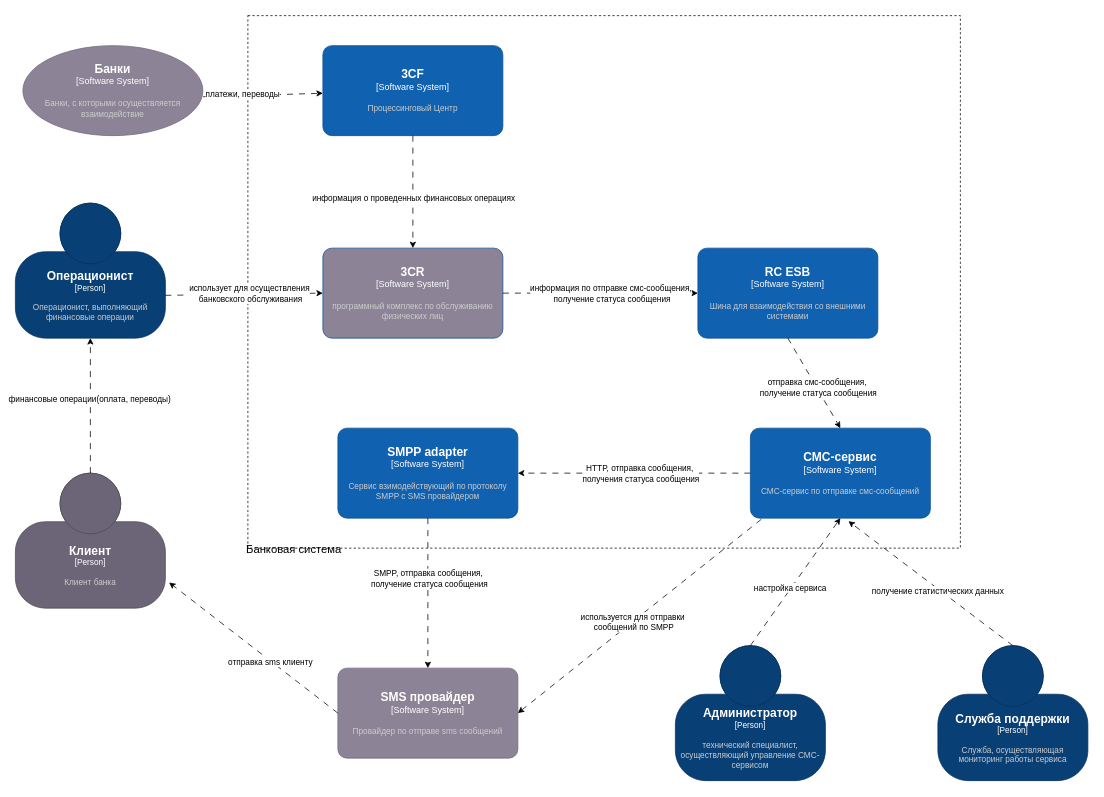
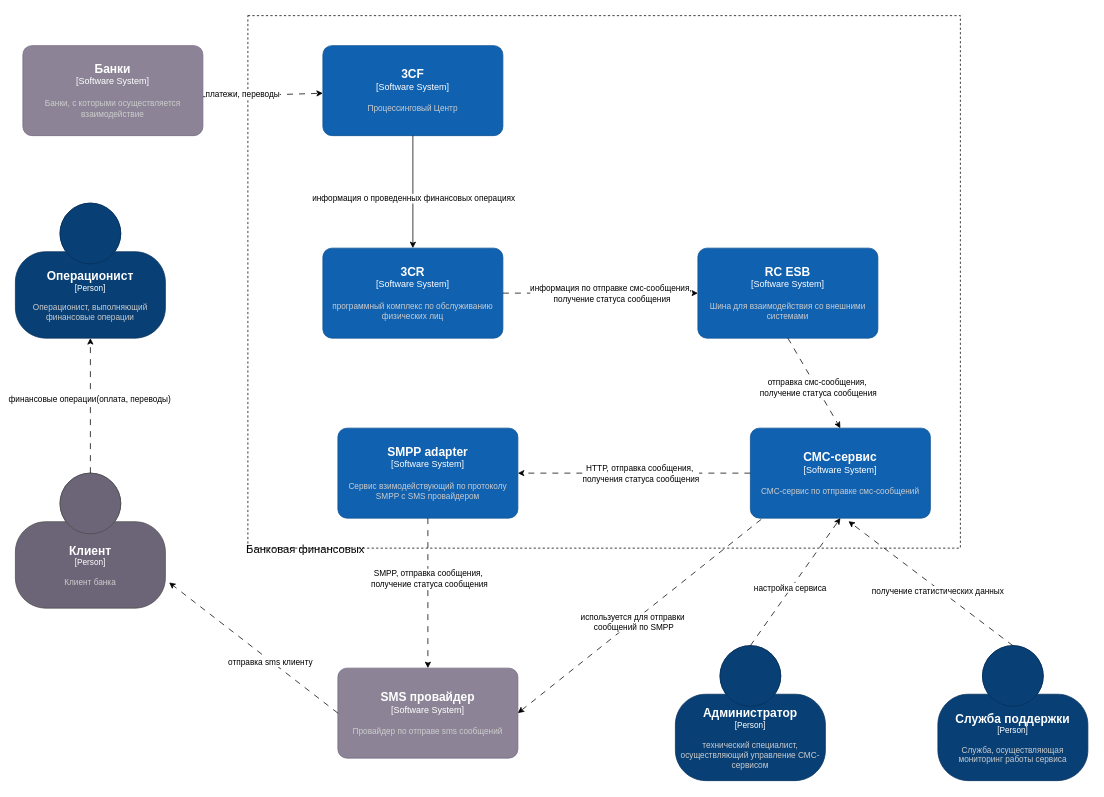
  <mxCell id="0" />
  <mxCell id="1" parent="0" />
- <mxCell id="2" value="&lt;div style=&quot;text-align: justify; padding-top: 0px; margin-top: -120px; margin-right: -400px;&quot;&gt;&lt;span style=&quot;background-color: initial;&quot;&gt;&lt;font style=&quot;font-size: 15px;&quot;&gt;Банковая система&lt;/font&gt;&lt;/span&gt;&lt;/div&gt;" style="rounded=0;whiteSpace=wrap;html=1;dashed=1;align=right;labelPosition=left;verticalLabelPosition=bottom;verticalAlign=top;spacingBottom=-4;" parent="1" vertex="1"><mxGeometry x="330" y="20" width="950" height="710" as="geometry" /></mxCell>
+ <mxCell id="2" value="&lt;div style=&quot;text-align: justify; padding-top: 0px; margin-top: -120px; margin-right: -400px;&quot;&gt;&lt;span style=&quot;background-color: initial;&quot;&gt;&lt;font style=&quot;font-size: 15px;&quot;&gt;Банковая финансовых&lt;/font&gt;&lt;/span&gt;&lt;/div&gt;" style="rounded=0;whiteSpace=wrap;html=1;dashed=1;align=right;labelPosition=left;verticalLabelPosition=bottom;verticalAlign=top;spacingBottom=-4;" parent="1" vertex="1"><mxGeometry x="330" y="20" width="950" height="710" as="geometry" /></mxCell>
  <mxCell id="3" value="&lt;font style=&quot;font-size: 16px&quot;&gt;&lt;b&gt;Операционист&lt;/b&gt;&lt;/font&gt;&lt;div&gt;[Person]&lt;/div&gt;&lt;br&gt;&lt;div&gt;&lt;font style=&quot;font-size: 11px&quot;&gt;&lt;font color=&quot;#cccccc&quot;&gt;Операционист, выполняющий финансовые операции&lt;/font&gt;&lt;/div&gt;" style="html=1;fontSize=11;dashed=0;whiteSpace=wrap;fillColor=#083F75;strokeColor=#06315C;fontColor=#ffffff;shape=mxgraph.c4.person2;align=center;metaEdit=1;points=[[0.5,0,0],[1,0.5,0],[1,0.75,0],[0.75,1,0],[0.5,1,0],[0.25,1,0],[0,0.75,0],[0,0.5,0]];resizable=0;" parent="1" vertex="1"><mxGeometry x="20" y="270" width="200" height="180" as="geometry" /></mxCell>
  <mxCell id="4" value="&lt;font style=&quot;font-size: 16px&quot;&gt;&lt;b&gt;Клиент&lt;/b&gt;&lt;/font&gt;&lt;div&gt;[Person]&lt;/div&gt;&lt;br&gt;&lt;div&gt;&lt;font style=&quot;font-size: 11px&quot;&gt;&lt;font color=&quot;#cccccc&quot;&gt;Клиент банка&lt;/font&gt;&lt;/div&gt;" style="html=1;fontSize=11;dashed=0;whiteSpace=wrap;fillColor=#6C6477;strokeColor=#4D4D4D;fontColor=#ffffff;shape=mxgraph.c4.person2;align=center;metaEdit=1;points=[[0.5,0,0],[1,0.5,0],[1,0.75,0],[0.75,1,0],[0.5,1,0],[0.25,1,0],[0,0.75,0],[0,0.5,0]];resizable=0;" parent="1" vertex="1"><mxGeometry x="20" y="630" width="200" height="180" as="geometry" /></mxCell>
  <mxCell id="5" value="&lt;font style=&quot;font-size: 16px&quot;&gt;&lt;b&gt;SMS провайдер&lt;/b&gt;&lt;/font&gt;&lt;div&gt;[Software System]&lt;/div&gt;&lt;br&gt;&lt;div&gt;&lt;font style=&quot;font-size: 11px&quot;&gt;&lt;font color=&quot;#cccccc&quot;&gt;Провайдер по отправе sms сообщений&lt;/font&gt;&lt;/div&gt;" style="rounded=1;whiteSpace=wrap;html=1;labelBackgroundColor=none;fillColor=#8C8496;fontColor=#ffffff;align=center;arcSize=10;strokeColor=#736782;metaEdit=1;resizable=0;points=[[0.25,0,0],[0.5,0,0],[0.75,0,0],[1,0.25,0],[1,0.5,0],[1,0.75,0],[0.75,1,0],[0.5,1,0],[0.25,1,0],[0,0.75,0],[0,0.5,0],[0,0.25,0]];" parent="1" vertex="1"><mxGeometry x="450" y="890" width="240" height="120" as="geometry" /></mxCell>
- <mxCell id="6" value="&lt;font style=&quot;font-size: 16px&quot;&gt;&lt;b&gt;3CR&lt;/b&gt;&lt;/font&gt;&lt;div&gt;[Software System]&lt;/div&gt;&lt;br&gt;&lt;div&gt;&lt;font style=&quot;font-size: 11px&quot;&gt;&lt;font color=&quot;#cccccc&quot;&gt;программный комплекс по обслуживанию физических лиц&lt;/font&gt;&lt;/div&gt;" style="rounded=1;whiteSpace=wrap;html=1;labelBackgroundColor=none;fillColor=#8c8496;fontColor=#ffffff;align=center;arcSize=10;strokeColor=#0D5091;metaEdit=1;resizable=0;points=[[0.25,0,0],[0.5,0,0],[0.75,0,0],[1,0.25,0],[1,0.5,0],[1,0.75,0],[0.75,1,0],[0.5,1,0],[0.25,1,0],[0,0.75,0],[0,0.5,0],[0,0.25,0]];" parent="1" vertex="1"><mxGeometry x="430" y="330" width="240" height="120" as="geometry" /></mxCell>
+ <mxCell id="6" value="&lt;font style=&quot;font-size: 16px&quot;&gt;&lt;b&gt;3CR&lt;/b&gt;&lt;/font&gt;&lt;div&gt;[Software System]&lt;/div&gt;&lt;br&gt;&lt;div&gt;&lt;font style=&quot;font-size: 11px&quot;&gt;&lt;font color=&quot;#cccccc&quot;&gt;программный комплекс по обслуживанию физических лиц&lt;/font&gt;&lt;/div&gt;" style="rounded=1;whiteSpace=wrap;html=1;labelBackgroundColor=none;fillColor=#1061B0;fontColor=#ffffff;align=center;arcSize=10;strokeColor=#0D5091;metaEdit=1;resizable=0;points=[[0.25,0,0],[0.5,0,0],[0.75,0,0],[1,0.25,0],[1,0.5,0],[1,0.75,0],[0.75,1,0],[0.5,1,0],[0.25,1,0],[0,0.75,0],[0,0.5,0],[0,0.25,0]];" parent="1" vertex="1"><mxGeometry x="430" y="330" width="240" height="120" as="geometry" /></mxCell>
  <mxCell id="7" value="&lt;font style=&quot;font-size: 16px&quot;&gt;&lt;b&gt;3CF&lt;/b&gt;&lt;/font&gt;&lt;div&gt;[Software System]&lt;/div&gt;&lt;br&gt;&lt;div&gt;&lt;font style=&quot;font-size: 11px&quot;&gt;&lt;font color=&quot;#cccccc&quot;&gt;Процессинговый Центр &lt;/font&gt;&lt;/div&gt;" style="rounded=1;whiteSpace=wrap;html=1;labelBackgroundColor=none;fillColor=#1061B0;fontColor=#ffffff;align=center;arcSize=10;strokeColor=#0D5091;metaEdit=1;resizable=0;points=[[0.25,0,0],[0.5,0,0],[0.75,0,0],[1,0.25,0],[1,0.5,0],[1,0.75,0],[0.75,1,0],[0.5,1,0],[0.25,1,0],[0,0.75,0],[0,0.5,0],[0,0.25,0]];" parent="1" vertex="1"><mxGeometry x="430" y="60" width="240" height="120" as="geometry" /></mxCell>
  <mxCell id="8" value="" style="endArrow=classic;html=1;rounded=0;dashed=1;dashPattern=8 8;entryX=0.5;entryY=1;entryDx=0;entryDy=0;entryPerimeter=0;exitX=0.5;exitY=0;exitDx=0;exitDy=0;exitPerimeter=0;" parent="1" source="4" target="3" edge="1"><mxGeometry width="50" height="50" relative="1" as="geometry"><mxPoint x="90" y="780" as="sourcePoint" /><mxPoint x="90" y="630" as="targetPoint" /></mxGeometry></mxCell>
  <mxCell id="9" value="финансовые операции(оплата, переводы)" style="edgeLabel;html=1;align=center;verticalAlign=middle;resizable=0;points=[];" parent="8" vertex="1" connectable="0"><mxGeometry x="0.114" y="2" relative="1" as="geometry"><mxPoint as="offset" /></mxGeometry></mxCell>
- <mxCell id="10" value="&lt;font style=&quot;font-size: 16px&quot;&gt;&lt;b&gt;Банки&lt;/b&gt;&lt;/font&gt;&lt;div&gt;[Software System]&lt;/div&gt;&lt;br&gt;&lt;div&gt;&lt;font style=&quot;font-size: 11px&quot;&gt;&lt;font color=&quot;#cccccc&quot;&gt;Банки, с которыми осуществляется взаимодействие&lt;/font&gt;&lt;/div&gt;" style="ellipse;whiteSpace=wrap;html=1;labelBackgroundColor=none;fillColor=#8C8496;fontColor=#ffffff;align=center;arcSize=10;strokeColor=#736782;metaEdit=1;resizable=0;points=[[0.25,0,0],[0.5,0,0],[0.75,0,0],[1,0.25,0],[1,0.5,0],[1,0.75,0],[0.75,1,0],[0.5,1,0],[0.25,1,0],[0,0.75,0],[0,0.5,0],[0,0.25,0]];" parent="1" vertex="1"><mxGeometry x="30" y="60" width="240" height="120" as="geometry" /></mxCell>
+ <mxCell id="10" value="&lt;font style=&quot;font-size: 16px&quot;&gt;&lt;b&gt;Банки&lt;/b&gt;&lt;/font&gt;&lt;div&gt;[Software System]&lt;/div&gt;&lt;br&gt;&lt;div&gt;&lt;font style=&quot;font-size: 11px&quot;&gt;&lt;font color=&quot;#cccccc&quot;&gt;Банки, с которыми осуществляется взаимодействие&lt;/font&gt;&lt;/div&gt;" style="rounded=1;whiteSpace=wrap;html=1;labelBackgroundColor=none;fillColor=#8C8496;fontColor=#ffffff;align=center;arcSize=10;strokeColor=#736782;metaEdit=1;resizable=0;points=[[0.25,0,0],[0.5,0,0],[0.75,0,0],[1,0.25,0],[1,0.5,0],[1,0.75,0],[0.75,1,0],[0.5,1,0],[0.25,1,0],[0,0.75,0],[0,0.5,0],[0,0.25,0]];" parent="1" vertex="1"><mxGeometry x="30" y="60" width="240" height="120" as="geometry" /></mxCell>
  <mxCell id="11" value="" style="endArrow=classic;html=1;rounded=0;exitX=1.001;exitY=0.568;exitDx=0;exitDy=0;exitPerimeter=0;dashed=1;dashPattern=8 8;" parent="1" source="10" target="7" edge="1"><mxGeometry width="50" height="50" relative="1" as="geometry"><mxPoint x="710" y="370" as="sourcePoint" /><mxPoint x="760" y="320" as="targetPoint" /></mxGeometry></mxCell>
  <mxCell id="12" value="платежи, переводы" style="edgeLabel;html=1;align=center;verticalAlign=middle;resizable=0;points=[];" parent="11" vertex="1" connectable="0"><mxGeometry x="-0.352" y="2" relative="1" as="geometry"><mxPoint as="offset" /></mxGeometry></mxCell>
- <mxCell id="13" value="" style="endArrow=classic;html=1;rounded=0;exitX=0.5;exitY=1;exitDx=0;exitDy=0;exitPerimeter=0;entryX=0.5;entryY=0;entryDx=0;entryDy=0;entryPerimeter=0;dashed=1;dashPattern=8 8;" parent="1" source="7" target="6" edge="1"><mxGeometry width="50" height="50" relative="1" as="geometry"><mxPoint x="280" y="370" as="sourcePoint" /><mxPoint x="330" y="320" as="targetPoint" /></mxGeometry></mxCell>
+ <mxCell id="13" value="" style="endArrow=classic;html=1;rounded=0;exitX=0.5;exitY=1;exitDx=0;exitDy=0;exitPerimeter=0;entryX=0.5;entryY=0;entryDx=0;entryDy=0;entryPerimeter=0;dashed=0;dashPattern=8 8;" parent="1" source="7" target="6" edge="1"><mxGeometry width="50" height="50" relative="1" as="geometry"><mxPoint x="280" y="370" as="sourcePoint" /><mxPoint x="330" y="320" as="targetPoint" /></mxGeometry></mxCell>
  <mxCell id="14" value="информация о проведенных финансовых операциях" style="edgeLabel;html=1;align=center;verticalAlign=middle;resizable=0;points=[];" parent="13" vertex="1" connectable="0"><mxGeometry x="0.1" relative="1" as="geometry"><mxPoint as="offset" /></mxGeometry></mxCell>
- <mxCell id="15" value="" style="endArrow=classic;html=1;rounded=0;exitX=1;exitY=0.683;exitDx=0;exitDy=0;exitPerimeter=0;entryX=0;entryY=0.5;entryDx=0;entryDy=0;entryPerimeter=0;dashed=1;dashPattern=8 8;" parent="1" source="3" target="6" edge="1"><mxGeometry width="50" height="50" relative="1" as="geometry"><mxPoint x="230" y="740" as="sourcePoint" /><mxPoint x="280" y="690" as="targetPoint" /></mxGeometry></mxCell>
- <mxCell id="16" value="использует для осуществления&lt;div&gt;&amp;nbsp;банковского обслуживания&lt;/div&gt;" style="edgeLabel;html=1;align=center;verticalAlign=middle;resizable=0;points=[];" parent="15" vertex="1" connectable="0"><mxGeometry x="0.067" y="1" relative="1" as="geometry"><mxPoint as="offset" /></mxGeometry></mxCell>
  <mxCell id="17" value="&lt;font style=&quot;font-size: 16px&quot;&gt;&lt;b&gt;RC ESB&lt;/b&gt;&lt;/font&gt;&lt;div&gt;[Software System]&lt;/div&gt;&lt;br&gt;&lt;div&gt;&lt;font style=&quot;font-size: 11px&quot;&gt;&lt;font color=&quot;#cccccc&quot;&gt;Шина для взаимодействия со внешними системами&lt;/font&gt;&lt;/div&gt;" style="rounded=1;whiteSpace=wrap;html=1;labelBackgroundColor=none;fillColor=#1061B0;fontColor=#ffffff;align=center;arcSize=10;strokeColor=#0D5091;metaEdit=1;resizable=0;points=[[0.25,0,0],[0.5,0,0],[0.75,0,0],[1,0.25,0],[1,0.5,0],[1,0.75,0],[0.75,1,0],[0.5,1,0],[0.25,1,0],[0,0.75,0],[0,0.5,0],[0,0.25,0]];" parent="1" vertex="1"><mxGeometry x="930" y="330" width="240" height="120" as="geometry" /></mxCell>
  <mxCell id="18" value="&lt;font style=&quot;font-size: 16px&quot;&gt;&lt;b&gt;СМС-сервис&lt;/b&gt;&lt;/font&gt;&lt;div&gt;[Software System]&lt;/div&gt;&lt;br&gt;&lt;div&gt;&lt;font style=&quot;font-size: 11px&quot;&gt;&lt;font color=&quot;#cccccc&quot;&gt;СМС-сервис по отправке смс-сообщений&lt;/font&gt;&lt;/div&gt;" style="rounded=1;whiteSpace=wrap;html=1;labelBackgroundColor=none;fillColor=#1061B0;fontColor=#ffffff;align=center;arcSize=10;strokeColor=#0D5091;metaEdit=1;resizable=0;points=[[0.25,0,0],[0.5,0,0],[0.75,0,0],[1,0.25,0],[1,0.5,0],[1,0.75,0],[0.75,1,0],[0.5,1,0],[0.25,1,0],[0,0.75,0],[0,0.5,0],[0,0.25,0]];" parent="1" vertex="1"><mxGeometry x="1000" y="570" width="240" height="120" as="geometry" /></mxCell>
  <mxCell id="19" value="&lt;font style=&quot;font-size: 16px&quot;&gt;&lt;b&gt;SMPP adapter&lt;/b&gt;&lt;/font&gt;&lt;div&gt;[Software System]&lt;/div&gt;&lt;br&gt;&lt;div&gt;&lt;font style=&quot;font-size: 11px&quot;&gt;&lt;font color=&quot;#cccccc&quot;&gt;Сервис взимодействующий по протоколу SMPP с SMS провайдером&lt;/font&gt;&lt;/div&gt;" style="rounded=1;whiteSpace=wrap;html=1;labelBackgroundColor=none;fillColor=#1061B0;fontColor=#ffffff;align=center;arcSize=10;strokeColor=#0D5091;metaEdit=1;resizable=0;points=[[0.25,0,0],[0.5,0,0],[0.75,0,0],[1,0.25,0],[1,0.5,0],[1,0.75,0],[0.75,1,0],[0.5,1,0],[0.25,1,0],[0,0.75,0],[0,0.5,0],[0,0.25,0]];" parent="1" vertex="1"><mxGeometry x="450" y="570" width="240" height="120" as="geometry" /></mxCell>
  <mxCell id="20" value="" style="endArrow=classic;html=1;rounded=0;entryX=0;entryY=0.5;entryDx=0;entryDy=0;entryPerimeter=0;exitX=1;exitY=0.5;exitDx=0;exitDy=0;exitPerimeter=0;dashed=1;dashPattern=8 8;" parent="1" source="6" target="17" edge="1"><mxGeometry width="50" height="50" relative="1" as="geometry"><mxPoint x="720" y="510" as="sourcePoint" /><mxPoint x="550" y="510" as="targetPoint" /></mxGeometry></mxCell>
  <mxCell id="21" value="информация по отправке смс-сообщения,&lt;div&gt;&amp;nbsp;получение статуса сообщения&lt;/div&gt;" style="edgeLabel;html=1;align=center;verticalAlign=middle;resizable=0;points=[];" parent="20" vertex="1" connectable="0"><mxGeometry x="0.1" relative="1" as="geometry"><mxPoint as="offset" /></mxGeometry></mxCell>
  <mxCell id="22" value="" style="endArrow=classic;html=1;rounded=0;entryX=0.5;entryY=0;entryDx=0;entryDy=0;entryPerimeter=0;exitX=0.5;exitY=1;exitDx=0;exitDy=0;exitPerimeter=0;dashed=1;dashPattern=8 8;" parent="1" source="17" target="18" edge="1"><mxGeometry width="50" height="50" relative="1" as="geometry"><mxPoint x="550" y="630" as="sourcePoint" /><mxPoint x="550" y="700" as="targetPoint" /></mxGeometry></mxCell>
  <mxCell id="23" value="отправка смс-сообщения,&lt;div&gt;&amp;nbsp;получение статуса сообщения&lt;/div&gt;" style="edgeLabel;html=1;align=center;verticalAlign=middle;resizable=0;points=[];" parent="22" vertex="1" connectable="0"><mxGeometry x="0.1" relative="1" as="geometry"><mxPoint as="offset" /></mxGeometry></mxCell>
  <mxCell id="24" value="" style="endArrow=classic;html=1;rounded=0;exitX=0;exitY=0.5;exitDx=0;exitDy=0;exitPerimeter=0;entryX=1;entryY=0.5;entryDx=0;entryDy=0;entryPerimeter=0;dashed=1;dashPattern=8 8;" parent="1" source="18" target="19" edge="1"><mxGeometry width="50" height="50" relative="1" as="geometry"><mxPoint x="650" y="1040" as="sourcePoint" /><mxPoint x="700" y="990" as="targetPoint" /></mxGeometry></mxCell>
  <mxCell id="25" value="HTTP, отправка сообщения,&amp;nbsp;&lt;div&gt;получения статуса сообщения&lt;/div&gt;" style="edgeLabel;html=1;align=center;verticalAlign=middle;resizable=0;points=[];" parent="24" vertex="1" connectable="0"><mxGeometry x="-0.054" relative="1" as="geometry"><mxPoint as="offset" /></mxGeometry></mxCell>
  <mxCell id="26" value="" style="endArrow=classic;html=1;rounded=0;dashed=1;dashPattern=8 8;" parent="1" source="19" target="5" edge="1"><mxGeometry width="50" height="50" relative="1" as="geometry"><mxPoint x="170" y="910" as="sourcePoint" /><mxPoint x="220" y="860" as="targetPoint" /></mxGeometry></mxCell>
  <mxCell id="27" value="SMPP, отправка сообщения,&amp;nbsp;&lt;div&gt;получение статуса сообщения&lt;/div&gt;" style="edgeLabel;html=1;align=center;verticalAlign=middle;resizable=0;points=[];" parent="26" vertex="1" connectable="0"><mxGeometry x="-0.2" y="1" relative="1" as="geometry"><mxPoint as="offset" /></mxGeometry></mxCell>
  <mxCell id="28" value="&lt;font style=&quot;font-size: 16px&quot;&gt;&lt;b&gt;Администратор&lt;/b&gt;&lt;/font&gt;&lt;div&gt;[Person]&lt;/div&gt;&lt;br&gt;&lt;div&gt;&lt;font style=&quot;font-size: 11px&quot;&gt;&lt;font color=&quot;#cccccc&quot;&gt;технический специалист, осуществляющий управление СМС-сервисом&lt;/font&gt;&lt;/div&gt;" style="html=1;fontSize=11;dashed=0;whiteSpace=wrap;fillColor=#083F75;strokeColor=#06315C;fontColor=#ffffff;shape=mxgraph.c4.person2;align=center;metaEdit=1;points=[[0.5,0,0],[1,0.5,0],[1,0.75,0],[0.75,1,0],[0.5,1,0],[0.25,1,0],[0,0.75,0],[0,0.5,0]];resizable=0;" parent="1" vertex="1"><mxGeometry x="900" y="860" width="200" height="180" as="geometry" /></mxCell>
  <mxCell id="29" value="" style="endArrow=classic;html=1;rounded=0;exitX=0.5;exitY=0;exitDx=0;exitDy=0;exitPerimeter=0;entryX=0.5;entryY=1;entryDx=0;entryDy=0;entryPerimeter=0;dashed=1;dashPattern=8 8;" parent="1" source="28" target="18" edge="1"><mxGeometry width="50" height="50" relative="1" as="geometry"><mxPoint x="910" y="1060" as="sourcePoint" /><mxPoint x="960" y="1010" as="targetPoint" /></mxGeometry></mxCell>
  <mxCell id="30" value="настройка сервиса" style="edgeLabel;html=1;align=center;verticalAlign=middle;resizable=0;points=[];" parent="29" vertex="1" connectable="0"><mxGeometry x="-0.093" y="2" relative="1" as="geometry"><mxPoint as="offset" /></mxGeometry></mxCell>
  <mxCell id="31" value="" style="endArrow=classic;html=1;rounded=0;dashed=1;dashPattern=8 8;entryX=1.025;entryY=0.81;entryDx=0;entryDy=0;entryPerimeter=0;exitX=0;exitY=0.5;exitDx=0;exitDy=0;exitPerimeter=0;" parent="1" source="5" target="4" edge="1"><mxGeometry width="50" height="50" relative="1" as="geometry"><mxPoint x="690" y="880" as="sourcePoint" /><mxPoint x="690" y="990" as="targetPoint" /></mxGeometry></mxCell>
  <mxCell id="32" value="отправка sms клиенту" style="edgeLabel;html=1;align=center;verticalAlign=middle;resizable=0;points=[];" parent="31" vertex="1" connectable="0"><mxGeometry x="-0.2" y="1" relative="1" as="geometry"><mxPoint as="offset" /></mxGeometry></mxCell>
  <mxCell id="33" value="" style="endArrow=classic;html=1;rounded=0;exitX=0.06;exitY=1.014;exitDx=0;exitDy=0;exitPerimeter=0;entryX=1;entryY=0.5;entryDx=0;entryDy=0;entryPerimeter=0;dashed=1;dashPattern=8 8;" parent="1" source="18" target="5" edge="1"><mxGeometry width="50" height="50" relative="1" as="geometry"><mxPoint x="710" y="1260" as="sourcePoint" /><mxPoint x="760" y="1210" as="targetPoint" /></mxGeometry></mxCell>
  <mxCell id="34" value="используется для отправки&lt;div&gt;&amp;nbsp;сообщений по SMPP&lt;/div&gt;" style="edgeLabel;html=1;align=center;verticalAlign=middle;resizable=0;points=[];" parent="33" vertex="1" connectable="0"><mxGeometry x="0.06" relative="1" as="geometry"><mxPoint as="offset" /></mxGeometry></mxCell>
  <mxCell id="35" value="&lt;font style=&quot;font-size: 16px&quot;&gt;&lt;b&gt;Служба поддержки&lt;/b&gt;&lt;/font&gt;&lt;div&gt;[Person]&lt;/div&gt;&lt;br&gt;&lt;div&gt;&lt;font style=&quot;font-size: 11px&quot;&gt;&lt;font color=&quot;#cccccc&quot;&gt;Служба, осуществляющая мониторинг работы сервиса&lt;/font&gt;&lt;/div&gt;" style="html=1;fontSize=11;dashed=0;whiteSpace=wrap;fillColor=#083F75;strokeColor=#06315C;fontColor=#ffffff;shape=mxgraph.c4.person2;align=center;metaEdit=1;points=[[0.5,0,0],[1,0.5,0],[1,0.75,0],[0.75,1,0],[0.5,1,0],[0.25,1,0],[0,0.75,0],[0,0.5,0]];resizable=0;" parent="1" vertex="1"><mxGeometry x="1250" y="860" width="200" height="180" as="geometry" /></mxCell>
  <mxCell id="36" value="" style="endArrow=classic;html=1;rounded=0;exitX=0.5;exitY=0;exitDx=0;exitDy=0;exitPerimeter=0;entryX=0.545;entryY=1.034;entryDx=0;entryDy=0;entryPerimeter=0;dashed=1;dashPattern=8 8;" parent="1" source="35" target="18" edge="1"><mxGeometry width="50" height="50" relative="1" as="geometry"><mxPoint x="1010" y="870" as="sourcePoint" /><mxPoint x="1130" y="700" as="targetPoint" /></mxGeometry></mxCell>
  <mxCell id="37" value="получение статистических данных" style="edgeLabel;html=1;align=center;verticalAlign=middle;resizable=0;points=[];" parent="36" vertex="1" connectable="0"><mxGeometry x="-0.093" y="2" relative="1" as="geometry"><mxPoint as="offset" /></mxGeometry></mxCell>
